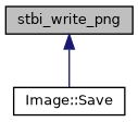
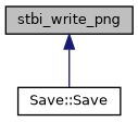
  digraph {
    rankdir=TB
    node [color=black fontname=Helvetica fontsize=10 shape=record style=filled]
    n1 [fillcolor=grey75 fontcolor=black height=0.2 label=stbi_write_png width=0.4]
-   n2 [fillcolor=white height=0.2 label="Image::Save" width=0.4]
+   n2 [fillcolor=white height=0.2 label="Save::Save" width=0.4]
    n1 -> n2 [color=midnightblue dir=back fontname=Helvetica fontsize=10 labelfontname=Helvetica labelfontsize=10 style=solid]
  }
